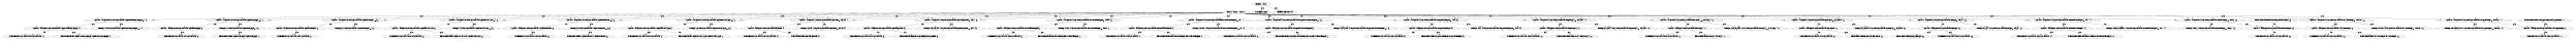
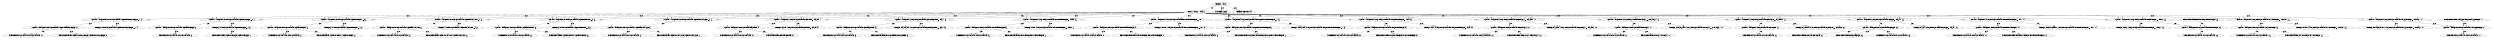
  digraph {
    n1 [label=<(METHOD,&lt;clinit&gt;)>]
    n2 [label=<(BLOCK,&lt;empty&gt;,&lt;empty&gt;)>]
    n3 [label=<(MODIFIER,STATIC)>]
    n4 [label=<(METHOD_RETURN,void)>]
    n5 [label=<(&lt;operator&gt;.assignment,int DescriptorHandler.STATE_LOOKING_EJBJAR = 1)<SUB>79</SUB>>]
    n6 [label=<(&lt;operator&gt;.assignment,int DescriptorHandler.STATE_IN_EJBJAR = 2)<SUB>80</SUB>>]
    n7 [label=<(&lt;operator&gt;.assignment,int DescriptorHandler.STATE_IN_BEANS = 3)<SUB>81</SUB>>]
    n8 [label=<(&lt;operator&gt;.assignment,int DescriptorHandler.STATE_IN_SESSION = 4)<SUB>82</SUB>>]
    n9 [label=<(&lt;operator&gt;.assignment,int DescriptorHandler.STATE_IN_ENTITY = 5)<SUB>83</SUB>>]
    n10 [label=<(&lt;operator&gt;.assignment,int DescriptorHandler.STATE_IN_MESSAGE = 6)<SUB>84</SUB>>]
    n11 [label=<(&lt;operator&gt;.assignment,String DescriptorHandler.EJB_REF = &quot;ejb-ref&quot;)<SUB>94</SUB>>]
    n12 [label=<(&lt;operator&gt;.assignment,String DescriptorHandler.EJB_LOCAL_REF = &quot;ejb-l...)<SUB>95</SUB>>]
    n13 [label=<(&lt;operator&gt;.assignment,String DescriptorHandler.HOME_INTERFACE = &quot;home&quot;)<SUB>96</SUB>>]
    n14 [label=<(&lt;operator&gt;.assignment,String DescriptorHandler.REMOTE_INTERFACE = &quot;re...)<SUB>97</SUB>>]
    n15 [label=<(&lt;operator&gt;.assignment,String DescriptorHandler.LOCAL_HOME_INTERFACE =...)<SUB>98</SUB>>]
    n16 [label=<(&lt;operator&gt;.assignment,String DescriptorHandler.LOCAL_INTERFACE = &quot;local&quot;)<SUB>99</SUB>>]
    n17 [label=<(&lt;operator&gt;.assignment,String DescriptorHandler.BEAN_CLASS = &quot;ejb-class&quot;)<SUB>100</SUB>>]
    n18 [label=<(&lt;operator&gt;.assignment,String DescriptorHandler.PK_CLASS = &quot;prim-key-c...)<SUB>101</SUB>>]
    n19 [label=<(&lt;operator&gt;.assignment,String DescriptorHandler.EJB_NAME = &quot;ejb-name&quot;)<SUB>102</SUB>>]
    n20 [label=<(&lt;operator&gt;.assignment,String DescriptorHandler.EJB_JAR = &quot;ejb-jar&quot;)<SUB>103</SUB>>]
    n21 [label=<(&lt;operator&gt;.assignment,String DescriptorHandler.ENTERPRISE_BEANS = &quot;en...)<SUB>104</SUB>>]
    n22 [label=<(&lt;operator&gt;.assignment,String DescriptorHandler.ENTITY_BEAN = &quot;entity&quot;)<SUB>105</SUB>>]
    n23 [label=<(&lt;operator&gt;.assignment,String DescriptorHandler.SESSION_BEAN = &quot;session&quot;)<SUB>106</SUB>>]
    n24 [label=<(&lt;operator&gt;.assignment,String DescriptorHandler.MESSAGE_BEAN = &quot;messag...)<SUB>107</SUB>>]
    n25 [label=<(&lt;operator&gt;.fieldAccess,DescriptorHandler.STATE_LOOKING_EJBJAR)<SUB>79</SUB>>]
    n26 [label=<(LITERAL,1,int DescriptorHandler.STATE_LOOKING_EJBJAR = 1)<SUB>79</SUB>>]
    n27 [label=<(&lt;operator&gt;.fieldAccess,DescriptorHandler.STATE_IN_EJBJAR)<SUB>80</SUB>>]
    n28 [label=<(LITERAL,2,int DescriptorHandler.STATE_IN_EJBJAR = 2)<SUB>80</SUB>>]
    n29 [label=<(&lt;operator&gt;.fieldAccess,DescriptorHandler.STATE_IN_BEANS)<SUB>81</SUB>>]
    n30 [label=<(LITERAL,3,int DescriptorHandler.STATE_IN_BEANS = 3)<SUB>81</SUB>>]
    n31 [label=<(&lt;operator&gt;.fieldAccess,DescriptorHandler.STATE_IN_SESSION)<SUB>82</SUB>>]
    n32 [label=<(LITERAL,4,int DescriptorHandler.STATE_IN_SESSION = 4)<SUB>82</SUB>>]
    n33 [label=<(&lt;operator&gt;.fieldAccess,DescriptorHandler.STATE_IN_ENTITY)<SUB>83</SUB>>]
    n34 [label=<(LITERAL,5,int DescriptorHandler.STATE_IN_ENTITY = 5)<SUB>83</SUB>>]
    n35 [label=<(&lt;operator&gt;.fieldAccess,DescriptorHandler.STATE_IN_MESSAGE)<SUB>84</SUB>>]
-   n36 [label=<(LITERAL,6,int DescriptorHandler.STATE_IN_MESSAGE = 6)<SUB>84</SUB>>]
    n37 [label=<(&lt;operator&gt;.fieldAccess,DescriptorHandler.EJB_REF)<SUB>94</SUB>>]
    n38 [label=<(LITERAL,&quot;ejb-ref&quot;,String DescriptorHandler.EJB_REF = &quot;ejb-ref&quot;)<SUB>94</SUB>>]
    n39 [label=<(&lt;operator&gt;.fieldAccess,DescriptorHandler.EJB_LOCAL_REF)<SUB>95</SUB>>]
    n40 [label=<(LITERAL,&quot;ejb-local-ref&quot;,String DescriptorHandler.EJB_LOCAL_REF = &quot;ejb-l...)<SUB>95</SUB>>]
    n41 [label=<(&lt;operator&gt;.fieldAccess,DescriptorHandler.HOME_INTERFACE)<SUB>96</SUB>>]
    n42 [label=<(LITERAL,&quot;home&quot;,String DescriptorHandler.HOME_INTERFACE = &quot;home&quot;)<SUB>96</SUB>>]
    n43 [label=<(&lt;operator&gt;.fieldAccess,DescriptorHandler.REMOTE_INTERFACE)<SUB>97</SUB>>]
    n44 [label=<(LITERAL,&quot;remote&quot;,String DescriptorHandler.REMOTE_INTERFACE = &quot;re...)<SUB>97</SUB>>]
    n45 [label=<(&lt;operator&gt;.fieldAccess,DescriptorHandler.LOCAL_HOME_INTERFACE)<SUB>98</SUB>>]
    n46 [label=<(LITERAL,&quot;local-home&quot;,String DescriptorHandler.LOCAL_HOME_INTERFACE =...)<SUB>98</SUB>>]
    n47 [label=<(&lt;operator&gt;.fieldAccess,DescriptorHandler.LOCAL_INTERFACE)<SUB>99</SUB>>]
    n48 [label=<(LITERAL,&quot;local&quot;,String DescriptorHandler.LOCAL_INTERFACE = &quot;local&quot;)<SUB>99</SUB>>]
    n49 [label=<(&lt;operator&gt;.fieldAccess,DescriptorHandler.BEAN_CLASS)<SUB>100</SUB>>]
    n50 [label=<(LITERAL,&quot;ejb-class&quot;,String DescriptorHandler.BEAN_CLASS = &quot;ejb-class&quot;)<SUB>100</SUB>>]
    n51 [label=<(&lt;operator&gt;.fieldAccess,DescriptorHandler.PK_CLASS)<SUB>101</SUB>>]
    n52 [label=<(LITERAL,&quot;prim-key-class&quot;,String DescriptorHandler.PK_CLASS = &quot;prim-key-c...)<SUB>101</SUB>>]
    n53 [label=<(&lt;operator&gt;.fieldAccess,DescriptorHandler.EJB_NAME)<SUB>102</SUB>>]
    n54 [label=<(LITERAL,&quot;ejb-name&quot;,String DescriptorHandler.EJB_NAME = &quot;ejb-name&quot;)<SUB>102</SUB>>]
    n55 [label=<(&lt;operator&gt;.fieldAccess,DescriptorHandler.EJB_JAR)<SUB>103</SUB>>]
    n56 [label=<(LITERAL,&quot;ejb-jar&quot;,String DescriptorHandler.EJB_JAR = &quot;ejb-jar&quot;)<SUB>103</SUB>>]
    n57 [label=<(&lt;operator&gt;.fieldAccess,DescriptorHandler.ENTERPRISE_BEANS)<SUB>104</SUB>>]
    n58 [label=<(LITERAL,&quot;enterprise-beans&quot;,String DescriptorHandler.ENTERPRISE_BEANS = &quot;en...)<SUB>104</SUB>>]
    n59 [label=<(&lt;operator&gt;.fieldAccess,DescriptorHandler.ENTITY_BEAN)<SUB>105</SUB>>]
    n60 [label=<(LITERAL,&quot;entity&quot;,String DescriptorHandler.ENTITY_BEAN = &quot;entity&quot;)<SUB>105</SUB>>]
    n61 [label=<(&lt;operator&gt;.fieldAccess,DescriptorHandler.SESSION_BEAN)<SUB>106</SUB>>]
    n62 [label=<(LITERAL,&quot;session&quot;,String DescriptorHandler.SESSION_BEAN = &quot;session&quot;)<SUB>106</SUB>>]
    n63 [label=<(&lt;operator&gt;.fieldAccess,DescriptorHandler.MESSAGE_BEAN)<SUB>107</SUB>>]
    n64 [label=<(LITERAL,&quot;message-driven&quot;,String DescriptorHandler.MESSAGE_BEAN = &quot;messag...)<SUB>107</SUB>>]
    n65 [label=<(TYPE_REF,DescriptorHandler,DescriptorHandler)<SUB>79</SUB>>]
    n66 [label=<(FIELD_IDENTIFIER,STATE_LOOKING_EJBJAR,STATE_LOOKING_EJBJAR)<SUB>19</SUB>>]
    n67 [label=<(TYPE_REF,DescriptorHandler,DescriptorHandler)<SUB>80</SUB>>]
    n68 [label=<(FIELD_IDENTIFIER,STATE_IN_EJBJAR,STATE_IN_EJBJAR)<SUB>80</SUB>>]
    n69 [label=<(TYPE_REF,DescriptorHandler,DescriptorHandler)<SUB>81</SUB>>]
+   n70 [label=<(FIELD_IDENTIFIER,STATE_IN_BEANS,STATE_IN_BEANS)<SUB>81</SUB>>]
    n71 [label=<(TYPE_REF,DescriptorHandler,DescriptorHandler)<SUB>82</SUB>>]
    n72 [label=<(FIELD_IDENTIFIER,STATE_IN_SESSION,STATE_IN_SESSION)<SUB>82</SUB>>]
    n73 [label=<(TYPE_REF,DescriptorHandler,DescriptorHandler)<SUB>83</SUB>>]
    n74 [label=<(FIELD_IDENTIFIER,STATE_IN_ENTITY,STATE_IN_ENTITY)<SUB>83</SUB>>]
    n75 [label=<(TYPE_REF,DescriptorHandler,DescriptorHandler)<SUB>84</SUB>>]
    n76 [label=<(FIELD_IDENTIFIER,STATE_IN_MESSAGE,STATE_IN_MESSAGE)<SUB>88</SUB>>]
    n77 [label=<(TYPE_REF,DescriptorHandler,DescriptorHandler)<SUB>94</SUB>>]
    n78 [label=<(FIELD_IDENTIFIER,EJB_REF,EJB_REF)<SUB>94</SUB>>]
    n79 [label=<(TYPE_REF,DescriptorHandler,DescriptorHandler)<SUB>95</SUB>>]
    n80 [label=<(FIELD_IDENTIFIER,EJB_LOCAL_REF,EJB_LOCAL_REF)<SUB>95</SUB>>]
    n81 [label=<(TYPE_REF,DescriptorHandler,DescriptorHandler)<SUB>96</SUB>>]
    n82 [label=<(FIELD_IDENTIFIER,HOME_INTERFACE,HOME_INTERFACE)<SUB>96</SUB>>]
    n83 [label=<(TYPE_REF,DescriptorHandler,DescriptorHandler)<SUB>97</SUB>>]
    n84 [label=<(FIELD_IDENTIFIER,REMOTE_INTERFACE,REMOTE_INTERFACE)<SUB>97</SUB>>]
    n85 [label=<(TYPE_REF,DescriptorHandler,DescriptorHandler)<SUB>98</SUB>>]
    n86 [label=<(FIELD_IDENTIFIER,LOCAL_HOME_INTERFACE,LOCAL_HOME_INTERFACE)<SUB>98</SUB>>]
    n87 [label=<(TYPE_REF,DescriptorHandler,DescriptorHandler)<SUB>99</SUB>>]
    n88 [label=<(FIELD_IDENTIFIER,LOCAL_INTERFACE,LOCAL_INTERFACE)<SUB>99</SUB>>]
    n89 [label=<(TYPE_REF,DescriptorHandler,DescriptorHandler)<SUB>100</SUB>>]
    n90 [label=<(FIELD_IDENTIFIER,BEAN_CLASS,BEAN_CLASS)<SUB>100</SUB>>]
    n91 [label=<(TYPE_REF,DescriptorHandler,DescriptorHandler)<SUB>101</SUB>>]
    n92 [label=<(FIELD_IDENTIFIER,PK_CLASS,PK_CLASS)<SUB>101</SUB>>]
    n93 [label=<(TYPE_REF,DescriptorHandler,DescriptorHandler)<SUB>102</SUB>>]
    n94 [label=<(FIELD_IDENTIFIER,EJB_NAME,EJB_NAME)<SUB>102</SUB>>]
    n95 [label=<(TYPE_REF,DescriptorHandler,DescriptorHandler)<SUB>103</SUB>>]
    n96 [label=<(FIELD_IDENTIFIER,EJB_JAR,EJB_JAR)<SUB>103</SUB>>]
    n97 [label=<(TYPE_REF,DescriptorHandler,DescriptorHandler)<SUB>104</SUB>>]
    n98 [label=<(FIELD_IDENTIFIER,ENTERPRISE_BEANS,ENTERPRISE_BEANS)<SUB>104</SUB>>]
    n99 [label=<(TYPE_REF,DescriptorHandler,DescriptorHandler)<SUB>105</SUB>>]
    n100 [label=<(FIELD_IDENTIFIER,ENTITY_BEAN,ENTITY_BEAN)<SUB>105</SUB>>]
    n101 [label=<(TYPE_REF,DescriptorHandler,DescriptorHandler)<SUB>106</SUB>>]
    n102 [label=<(FIELD_IDENTIFIER,SESSION_BEAN,SESSION_BEAN)<SUB>106</SUB>>]
    n103 [label=<(TYPE_REF,DescriptorHandler,DescriptorHandler)<SUB>107</SUB>>]
    n104 [label=<(FIELD_IDENTIFIER,MESSAGE_BEAN,MESSAGE_BEAN)<SUB>107</SUB>>]
+   n1 -> n2 [label="AST: "]
    n1 -> n3 [label="AST: "]
    n1 -> n4 [label="AST: "]
    n2 -> n5 [label="AST: "]
    n2 -> n6 [label="AST: "]
    n2 -> n7 [label="AST: "]
    n2 -> n8 [label="AST: "]
    n2 -> n9 [label="AST: "]
    n2 -> n10 [label="AST: "]
    n2 -> n11 [label="AST: "]
    n2 -> n12 [label="AST: "]
    n2 -> n13 [label="AST: "]
    n2 -> n14 [label="AST: "]
    n2 -> n15 [label="AST: "]
    n2 -> n16 [label="AST: "]
    n2 -> n17 [label="AST: "]
    n2 -> n18 [label="AST: "]
    n2 -> n19 [label="AST: "]
    n2 -> n20 [label="AST: "]
    n2 -> n21 [label="AST: "]
    n2 -> n22 [label="AST: "]
    n2 -> n23 [label="AST: "]
    n2 -> n24 [label="AST: "]
    n5 -> n25 [label="AST: "]
    n5 -> n26 [label="AST: "]
    n6 -> n27 [label="AST: "]
    n6 -> n28 [label="AST: "]
    n7 -> n29 [label="AST: "]
    n7 -> n30 [label="AST: "]
    n8 -> n31 [label="AST: "]
    n8 -> n32 [label="AST: "]
    n9 -> n33 [label="AST: "]
    n9 -> n34 [label="AST: "]
    n10 -> n35 [label="AST: "]
-   n10 -> n36 [label="AST: "]
    n11 -> n37 [label="AST: "]
    n11 -> n38 [label="AST: "]
    n12 -> n39 [label="AST: "]
    n12 -> n40 [label="AST: "]
    n13 -> n41 [label="AST: "]
    n13 -> n42 [label="AST: "]
    n14 -> n43 [label="AST: "]
    n14 -> n44 [label="AST: "]
    n15 -> n45 [label="AST: "]
    n15 -> n46 [label="AST: "]
    n16 -> n47 [label="AST: "]
    n16 -> n48 [label="AST: "]
    n17 -> n49 [label="AST: "]
    n17 -> n50 [label="AST: "]
    n18 -> n51 [label="AST: "]
    n18 -> n52 [label="AST: "]
    n19 -> n53 [label="AST: "]
    n19 -> n54 [label="AST: "]
    n20 -> n55 [label="AST: "]
    n20 -> n56 [label="AST: "]
    n21 -> n57 [label="AST: "]
    n21 -> n58 [label="AST: "]
    n22 -> n59 [label="AST: "]
    n22 -> n60 [label="AST: "]
    n23 -> n61 [label="AST: "]
    n23 -> n62 [label="AST: "]
    n24 -> n63 [label="AST: "]
    n24 -> n64 [label="AST: "]
    n25 -> n65 [label="AST: "]
    n25 -> n66 [label="AST: "]
    n27 -> n67 [label="AST: "]
    n28 -> n68 [label="AST: "]
    n29 -> n69 [label="AST: "]
+   n29 -> n70 [label="AST: "]
    n31 -> n71 [label="AST: "]
    n31 -> n72 [label="AST: "]
    n33 -> n73 [label="AST: "]
-   n34 -> n74 [label="AST: "]
+   n33 -> n74 [label="AST: "]
    n35 -> n75 [label="AST: "]
    n35 -> n76 [label="AST: "]
    n37 -> n77 [label="AST: "]
    n37 -> n78 [label="AST: "]
    n39 -> n79 [label="AST: "]
    n39 -> n80 [label="AST: "]
    n41 -> n81 [label="AST: "]
    n41 -> n82 [label="AST: "]
    n43 -> n83 [label="AST: "]
    n43 -> n84 [label="AST: "]
    n45 -> n85 [label="AST: "]
    n45 -> n86 [label="AST: "]
    n47 -> n87 [label="AST: "]
    n47 -> n88 [label="AST: "]
    n49 -> n89 [label="AST: "]
    n49 -> n90 [label="AST: "]
    n51 -> n91 [label="AST: "]
    n51 -> n92 [label="AST: "]
    n53 -> n93 [label="AST: "]
-   n53 -> n94 [label="AST: "]
+   n55 -> n94 [label="AST: "]
    n55 -> n95 [label="AST: "]
    n55 -> n96 [label="AST: "]
    n57 -> n97 [label="AST: "]
    n57 -> n98 [label="AST: "]
    n59 -> n99 [label="AST: "]
    n61 -> n101 [label="AST: "]
    n61 -> n102 [label="AST: "]
    n63 -> n103 [label="AST: "]
    n100 -> n59 [label="AST: "]
    n104 -> n63 [label="AST: "]
  }
